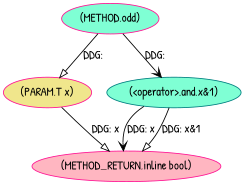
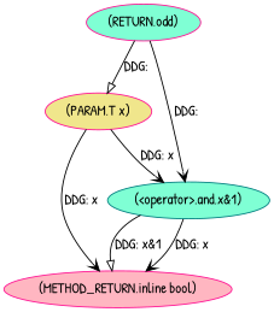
  digraph {
    fontname="Patrick Hand"
    node [color=deeppink fillcolor=aquamarine fontname="Patrick Hand" style=filled]
    edge [arrowhead=vee fontname="Patrick Hand"]
-   n1 [label="(METHOD,odd)"]
+   n1 [label="(RETURN,odd)"]
    n2 [fillcolor=khaki label="(PARAM,T x)"]
    n3 [color=teal label="(<operator>.and,x&1)"]
    n4 [fillcolor=lightpink label="(METHOD_RETURN,inline bool)"]
    n1 -> n2 [arrowhead=onormal label="DDG: "]
    n1 -> n3 [label="DDG: "]
-   n2 -> n4 [arrowhead=onormal label="DDG: x"]
+   n2 -> n3 [label="DDG: x"]
+   n2 -> n4 [label="DDG: x"]
    n3 -> n4 [label="DDG: x"]
    n3 -> n4 [arrowhead=onormal label="DDG: x&1"]
  }
